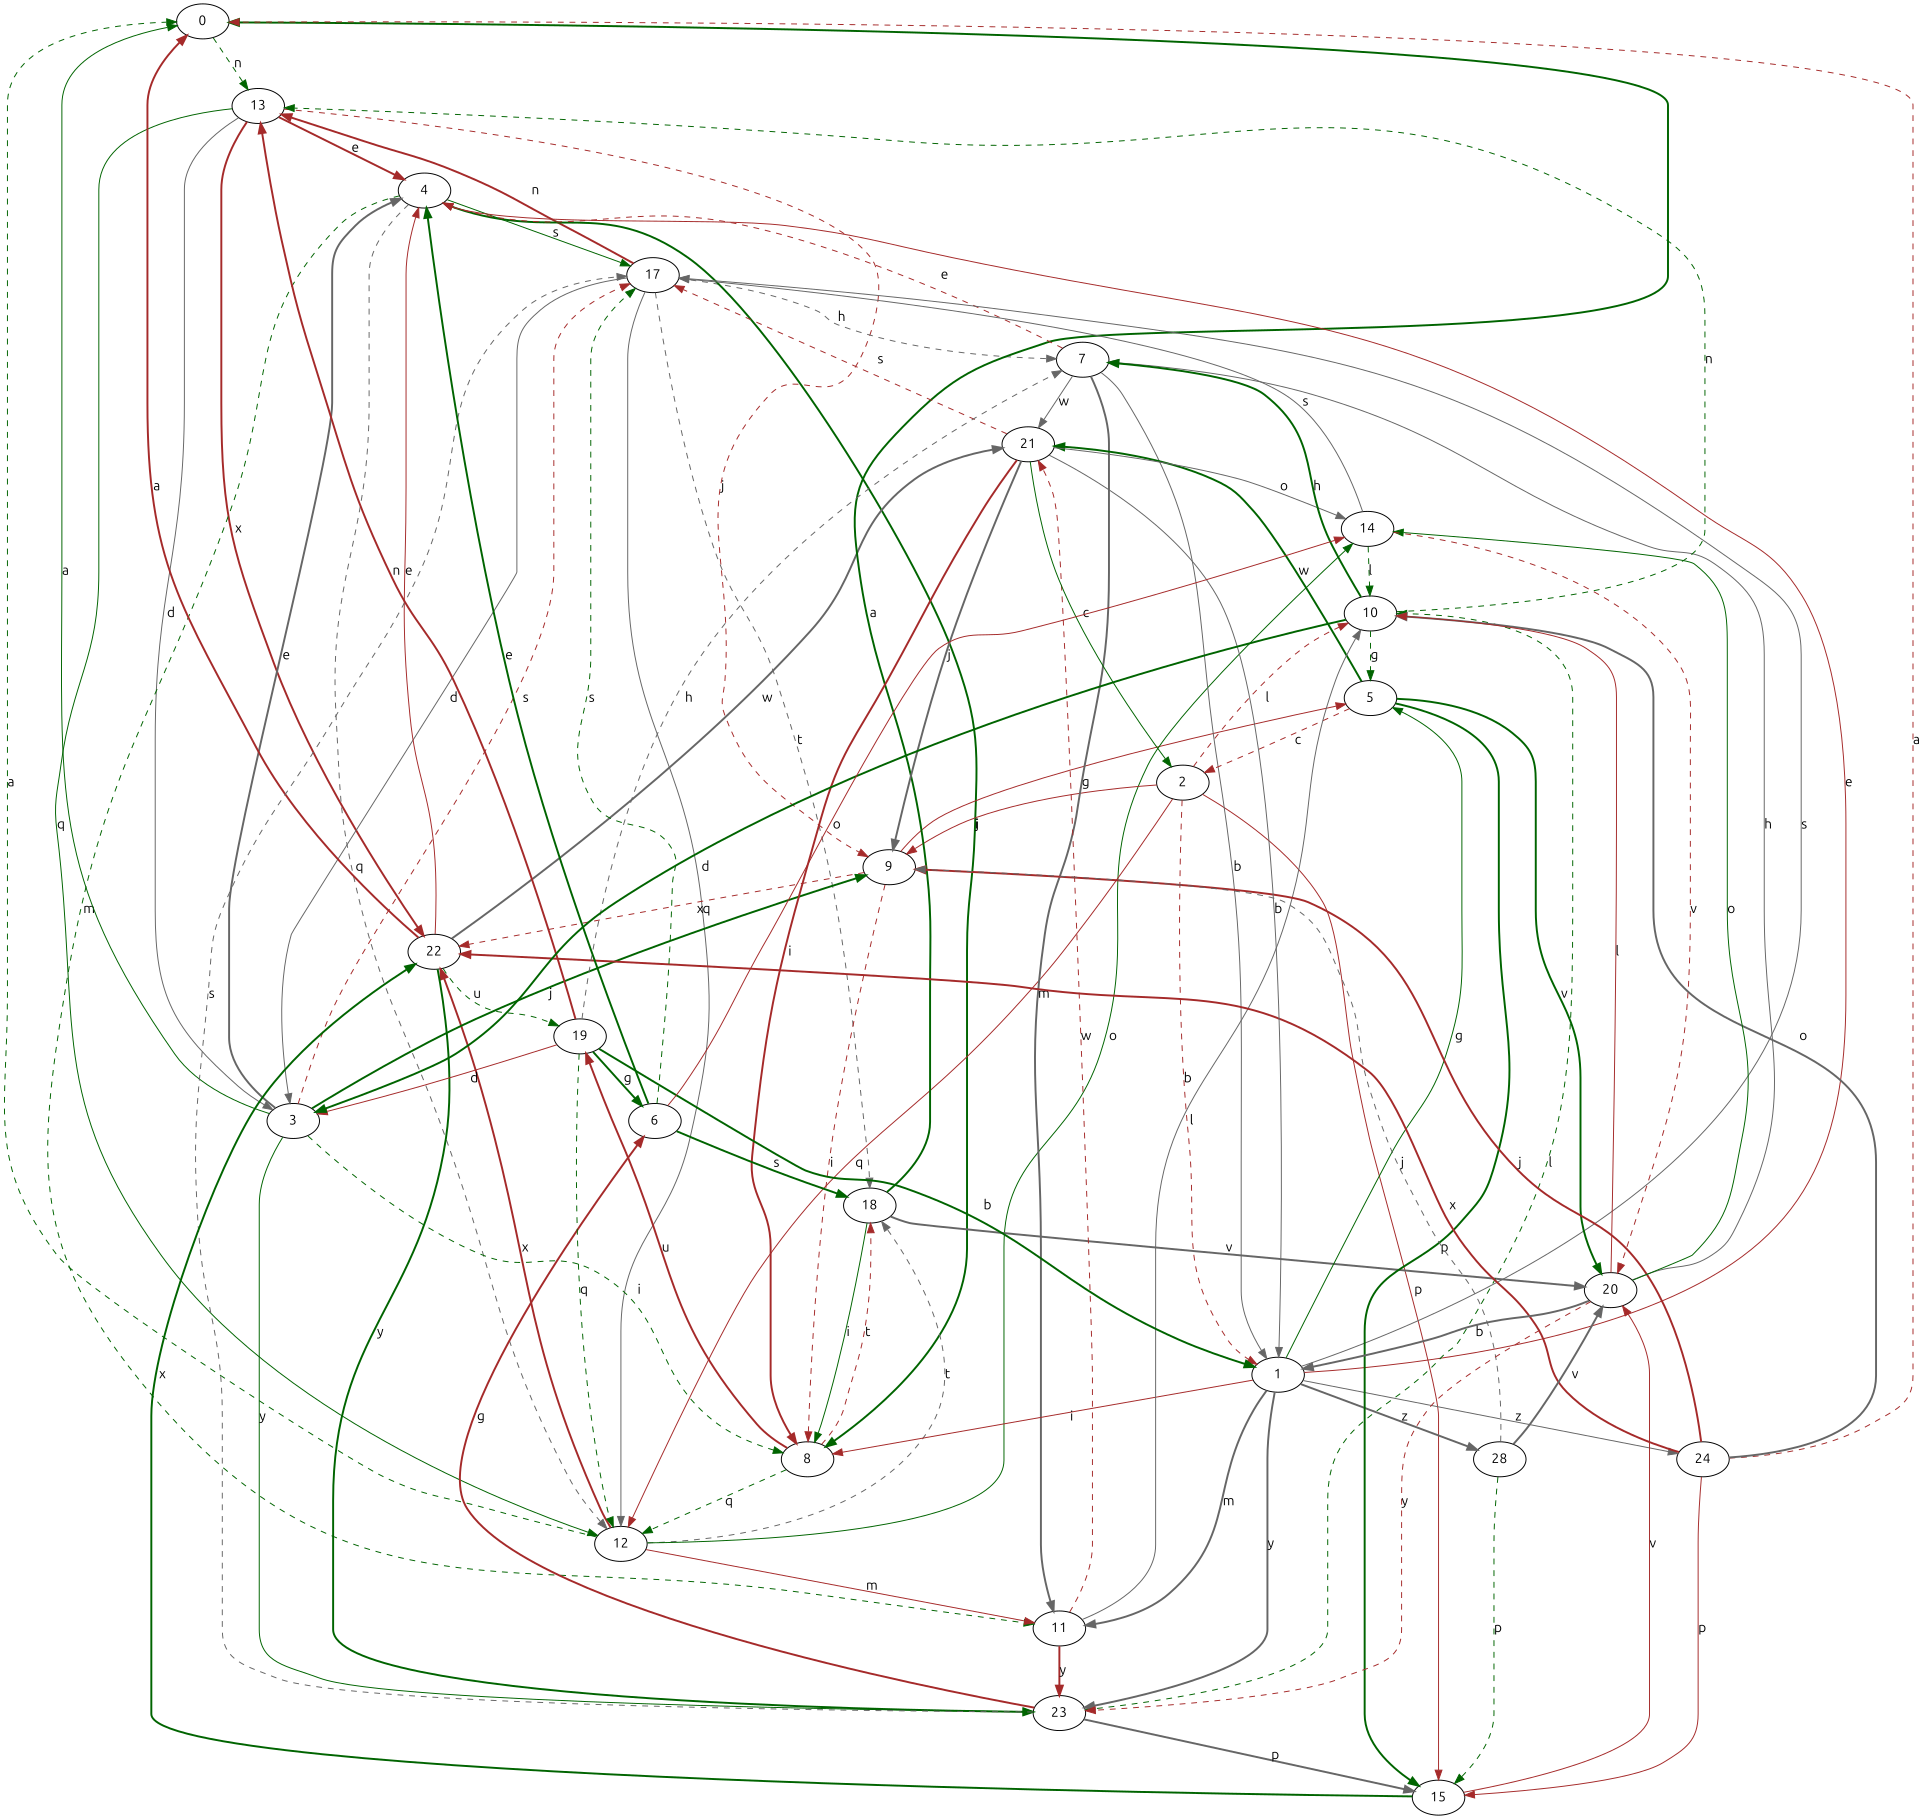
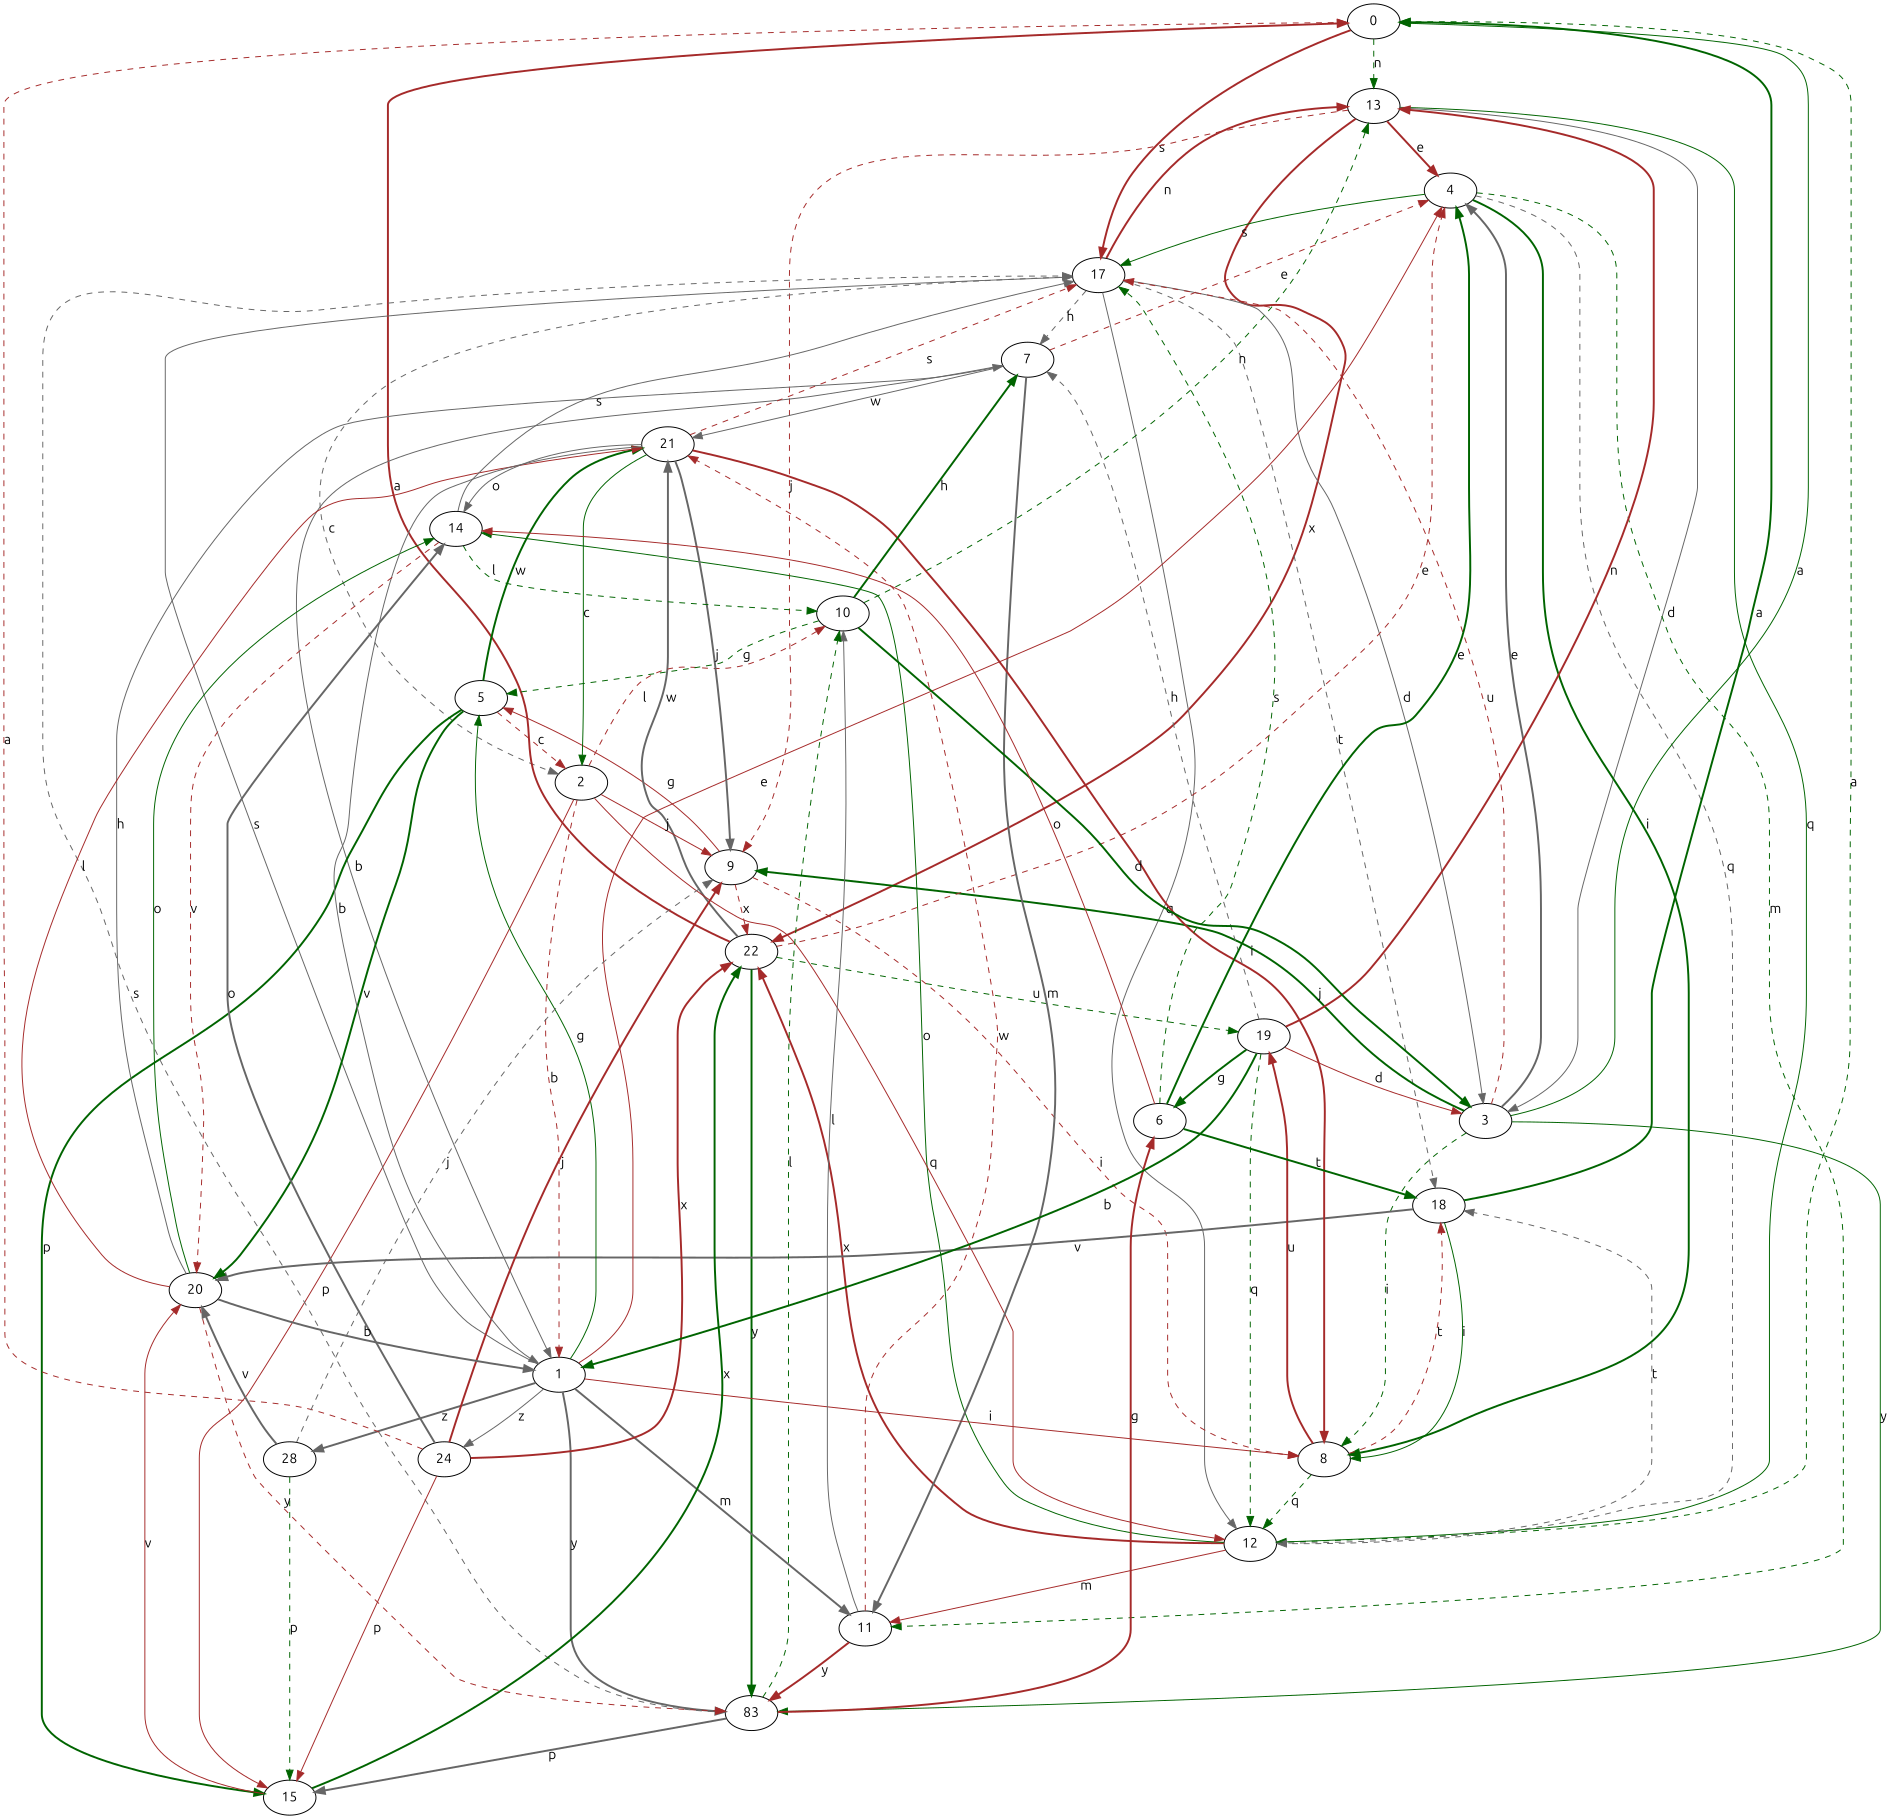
  strict digraph {
    fontname=Ubuntu
    node [fontname=Ubuntu]
    edge [color=brown fontname=Ubuntu style=bold]
    0
    13
    17
    4
    9
    n6 [label=12]
    3
    22
    2
    18
    7
    1
    5
    8
    11
-   23
+   23 [label=83]
    24
    28
    15
    20
    21
    19
    10
    6
    14
    0 -> 13 [color=darkgreen label=n style=dashed]
+   0 -> 17 [label=s]
    13 -> 4 [label=e]
    13 -> 9 [label=j style=dashed]
    13 -> n6 [color=darkgreen label=q style=solid]
    13 -> 3 [color=gray40 label=d style=solid]
    13 -> 22 [label=x]
    17 -> 13 [label=n]
    17 -> n6 [color=gray40 label=q style=solid]
    17 -> 3 [color=gray40 label=d style=solid]
+   17 -> 2 [color=gray40 label=c style=dashed]
    17 -> 18 [color=gray40 label=t style=dashed]
    17 -> 7 [color=gray40 label=h style=dashed]
    4 -> 17 [color=darkgreen label=s style=solid]
    4 -> n6 [color=gray40 label=q style=dashed]
    4 -> 8 [color=darkgreen label=i]
    4 -> 11 [color=darkgreen label=m style=dashed]
    9 -> 22 [label=x style=dashed]
    9 -> 5 [label=g style=solid]
    9 -> 8 [label=i style=dashed]
    n6 -> 0 [color=darkgreen label=a style=dashed]
    n6 -> 22 [label=x]
    n6 -> 18 [color=gray40 label=t style=dashed]
    n6 -> 11 [label=m style=solid]
    n6 -> 14 [color=darkgreen label=o style=solid]
    3 -> 0 [color=darkgreen label=a style=solid]
-   3 -> 17 [label=s style=dashed]
+   3 -> 17 [label=u style=dashed]
    3 -> 4 [color=gray40 label=e]
    3 -> 9 [color=darkgreen label=j]
    3 -> 8 [color=darkgreen label=i style=dashed]
    3 -> 23 [color=darkgreen label=y style=solid]
    22 -> 0 [label=a]
-   22 -> 4 [label=e style=solid]
+   22 -> 4 [label=e style=dashed]
    22 -> 23 [color=darkgreen label=y]
    22 -> 21 [color=gray40 label=w]
    22 -> 19 [color=darkgreen label=u style=dashed]
    2 -> 9 [label=j style=solid]
    2 -> n6 [label=q style=solid]
    2 -> 1 [label=b style=dashed]
    2 -> 15 [label=p style=solid]
    2 -> 10 [label=l style=dashed]
    18 -> 0 [color=darkgreen label=a]
    18 -> 8 [color=darkgreen label=i style=solid]
    18 -> 20 [color=gray40 label=v]
    7 -> 4 [label=e style=dashed]
    7 -> 1 [color=gray40 label=b style=solid]
    7 -> 11 [color=gray40 label=m]
    7 -> 21 [color=gray40 label=w style=solid]
    1 -> 17 [color=gray40 label=s style=solid]
    1 -> 4 [label=e style=solid]
    1 -> 5 [color=darkgreen label=g style=solid]
    1 -> 8 [label=i style=solid]
    1 -> 11 [color=gray40 label=m]
    1 -> 23 [color=gray40 label=y]
    1 -> 24 [color=gray40 label=z style=solid]
    1 -> 28 [color=gray40 label=z]
    5 -> 2 [label=c style=dashed]
    5 -> 15 [color=darkgreen label=p]
    5 -> 20 [color=darkgreen label=v]
    5 -> 21 [color=darkgreen label=w]
    8 -> n6 [color=darkgreen label=q style=dashed]
    8 -> 18 [label=t style=dashed]
    8 -> 19 [label=u]
    11 -> 23 [label=y]
    11 -> 21 [label=w style=dashed]
    11 -> 10 [color=gray40 label=l style=solid]
    23 -> 17 [color=gray40 label=s style=dashed]
    23 -> 15 [color=gray40 label=p]
    23 -> 10 [color=darkgreen label=l style=dashed]
    23 -> 6 [label=g]
    24 -> 0 [label=a style=dashed]
    24 -> 9 [label=j]
    24 -> 22 [label=x]
    24 -> 15 [label=p style=solid]
-   24 -> 10 [color=gray40 label=o]
+   24 -> 14 [color=gray40 label=o]
    28 -> 9 [color=gray40 label=j style=dashed]
    28 -> 15 [color=darkgreen label=p style=dashed]
    28 -> 20 [color=gray40 label=v]
    15 -> 22 [color=darkgreen label=x]
    15 -> 20 [label=v style=solid]
    20 -> 7 [color=gray40 label=h style=solid]
    20 -> 1 [color=gray40 label=b]
    20 -> 23 [label=y style=dashed]
-   20 -> 10 [label=l style=solid]
+   20 -> 21 [label=l style=solid]
    20 -> 14 [color=darkgreen label=o style=solid]
    21 -> 17 [label=s style=dashed]
    21 -> 9 [color=gray40 label=j]
    21 -> 2 [color=darkgreen label=c style=solid]
    21 -> 1 [color=gray40 label=b style=solid]
    21 -> 8 [label=i]
    21 -> 14 [color=gray40 label=o style=solid]
    19 -> 13 [label=n]
    19 -> n6 [color=darkgreen label=q style=dashed]
    19 -> 3 [label=d style=solid]
    19 -> 7 [color=gray40 label=h style=dashed]
    19 -> 1 [color=darkgreen label=b]
    19 -> 6 [color=darkgreen label=g]
    10 -> 13 [color=darkgreen label=n style=dashed]
    10 -> 3 [color=darkgreen label=d]
    10 -> 7 [color=darkgreen label=h]
    10 -> 5 [color=darkgreen label=g style=dashed]
    6 -> 17 [color=darkgreen label=s style=dashed]
    6 -> 4 [color=darkgreen label=e]
-   6 -> 18 [color=darkgreen label=s]
+   6 -> 18 [color=darkgreen label=t]
    6 -> 14 [label=o style=solid]
    14 -> 17 [color=gray40 label=s style=solid]
    14 -> 20 [label=v style=dashed]
    14 -> 10 [color=darkgreen label=l style=dashed]
  }
